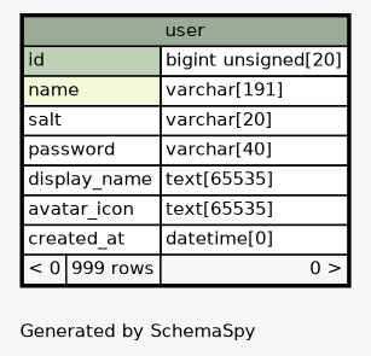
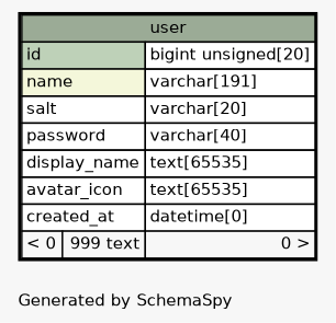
  digraph {
    bgcolor="#f7f7f7"
    fontname=Helvetica
    fontsize=11
    label="\nGenerated by SchemaSpy"
    labeljust=l
    nodesep=0.18
    rankdir=RL
    ranksep=0.46
-   n1 [fontname=Helvetica fontsize=11 label=<     <TABLE BORDER="2" CELLBORDER="1" CELLSPACING="0" BGCOLOR="#ffffff">       <TR><TD COLSPAN="3" BGCOLOR="#9bab96" ALIGN="CENTER">user</TD></TR>       <TR><TD PORT="id" COLSPAN="2" BGCOLOR="#bed1b8" ALIGN="LEFT">id</TD><TD PORT="id.type" ALIGN="LEFT">bigint unsigned[20]</TD></TR>       <TR><TD PORT="name" COLSPAN="2" BGCOLOR="#f4f7da" ALIGN="LEFT">name</TD><TD PORT="name.type" ALIGN="LEFT">varchar[191]</TD></TR>       <TR><TD PORT="salt" COLSPAN="2" ALIGN="LEFT">salt</TD><TD PORT="salt.type" ALIGN="LEFT">varchar[20]</TD></TR>       <TR><TD PORT="password" COLSPAN="2" ALIGN="LEFT">password</TD><TD PORT="password.type" ALIGN="LEFT">varchar[40]</TD></TR>       <TR><TD PORT="display_name" COLSPAN="2" ALIGN="LEFT">display_name</TD><TD PORT="display_name.type" ALIGN="LEFT">text[65535]</TD></TR>       <TR><TD PORT="avatar_icon" COLSPAN="2" ALIGN="LEFT">avatar_icon</TD><TD PORT="avatar_icon.type" ALIGN="LEFT">text[65535]</TD></TR>       <TR><TD PORT="created_at" COLSPAN="2" ALIGN="LEFT">created_at</TD><TD PORT="created_at.type" ALIGN="LEFT">datetime[0]</TD></TR>       <TR><TD ALIGN="LEFT" BGCOLOR="#f7f7f7">&lt; 0</TD><TD ALIGN="RIGHT" BGCOLOR="#f7f7f7">999 rows</TD><TD ALIGN="RIGHT" BGCOLOR="#f7f7f7">0 &gt;</TD></TR>     </TABLE>> shape=plaintext]
+   n1 [fontname=Helvetica fontsize=11 label=<     <TABLE BORDER="2" CELLBORDER="1" CELLSPACING="0" BGCOLOR="#ffffff">       <TR><TD COLSPAN="3" BGCOLOR="#9bab96" ALIGN="CENTER">user</TD></TR>       <TR><TD PORT="id" COLSPAN="2" BGCOLOR="#bed1b8" ALIGN="LEFT">id</TD><TD PORT="id.type" ALIGN="LEFT">bigint unsigned[20]</TD></TR>       <TR><TD PORT="name" COLSPAN="2" BGCOLOR="#f4f7da" ALIGN="LEFT">name</TD><TD PORT="name.type" ALIGN="LEFT">varchar[191]</TD></TR>       <TR><TD PORT="salt" COLSPAN="2" ALIGN="LEFT">salt</TD><TD PORT="salt.type" ALIGN="LEFT">varchar[20]</TD></TR>       <TR><TD PORT="password" COLSPAN="2" ALIGN="LEFT">password</TD><TD PORT="password.type" ALIGN="LEFT">varchar[40]</TD></TR>       <TR><TD PORT="display_name" COLSPAN="2" ALIGN="LEFT">display_name</TD><TD PORT="display_name.type" ALIGN="LEFT">text[65535]</TD></TR>       <TR><TD PORT="avatar_icon" COLSPAN="2" ALIGN="LEFT">avatar_icon</TD><TD PORT="avatar_icon.type" ALIGN="LEFT">text[65535]</TD></TR>       <TR><TD PORT="created_at" COLSPAN="2" ALIGN="LEFT">created_at</TD><TD PORT="created_at.type" ALIGN="LEFT">datetime[0]</TD></TR>       <TR><TD ALIGN="LEFT" BGCOLOR="#f7f7f7">&lt; 0</TD><TD ALIGN="RIGHT" BGCOLOR="#f7f7f7">999 text</TD><TD ALIGN="RIGHT" BGCOLOR="#f7f7f7">0 &gt;</TD></TR>     </TABLE>> shape=plaintext]
  }
